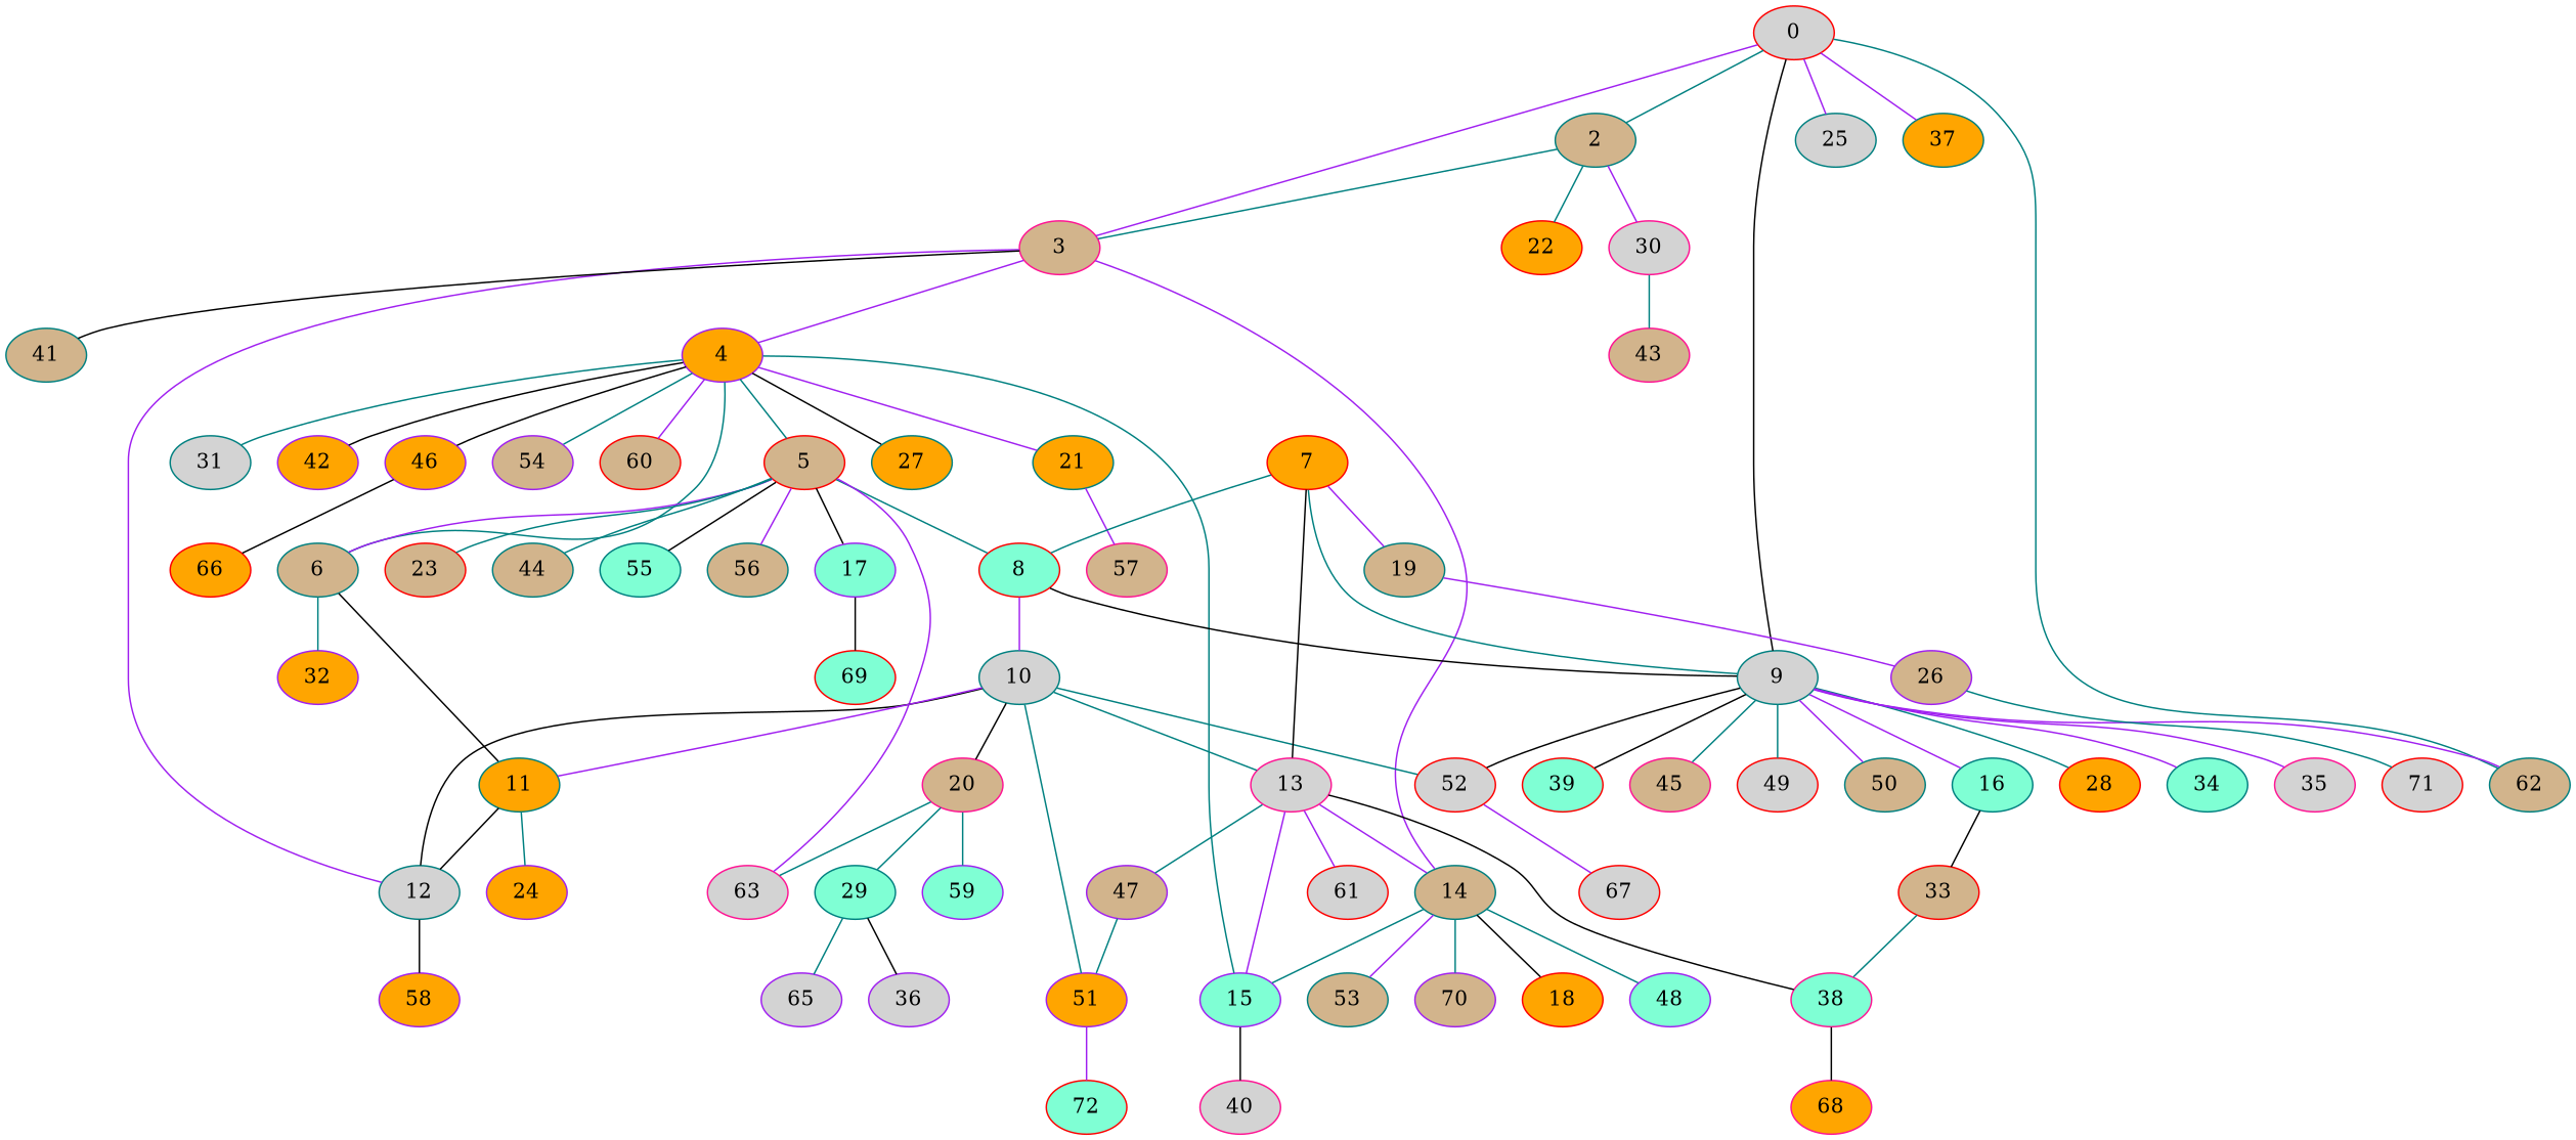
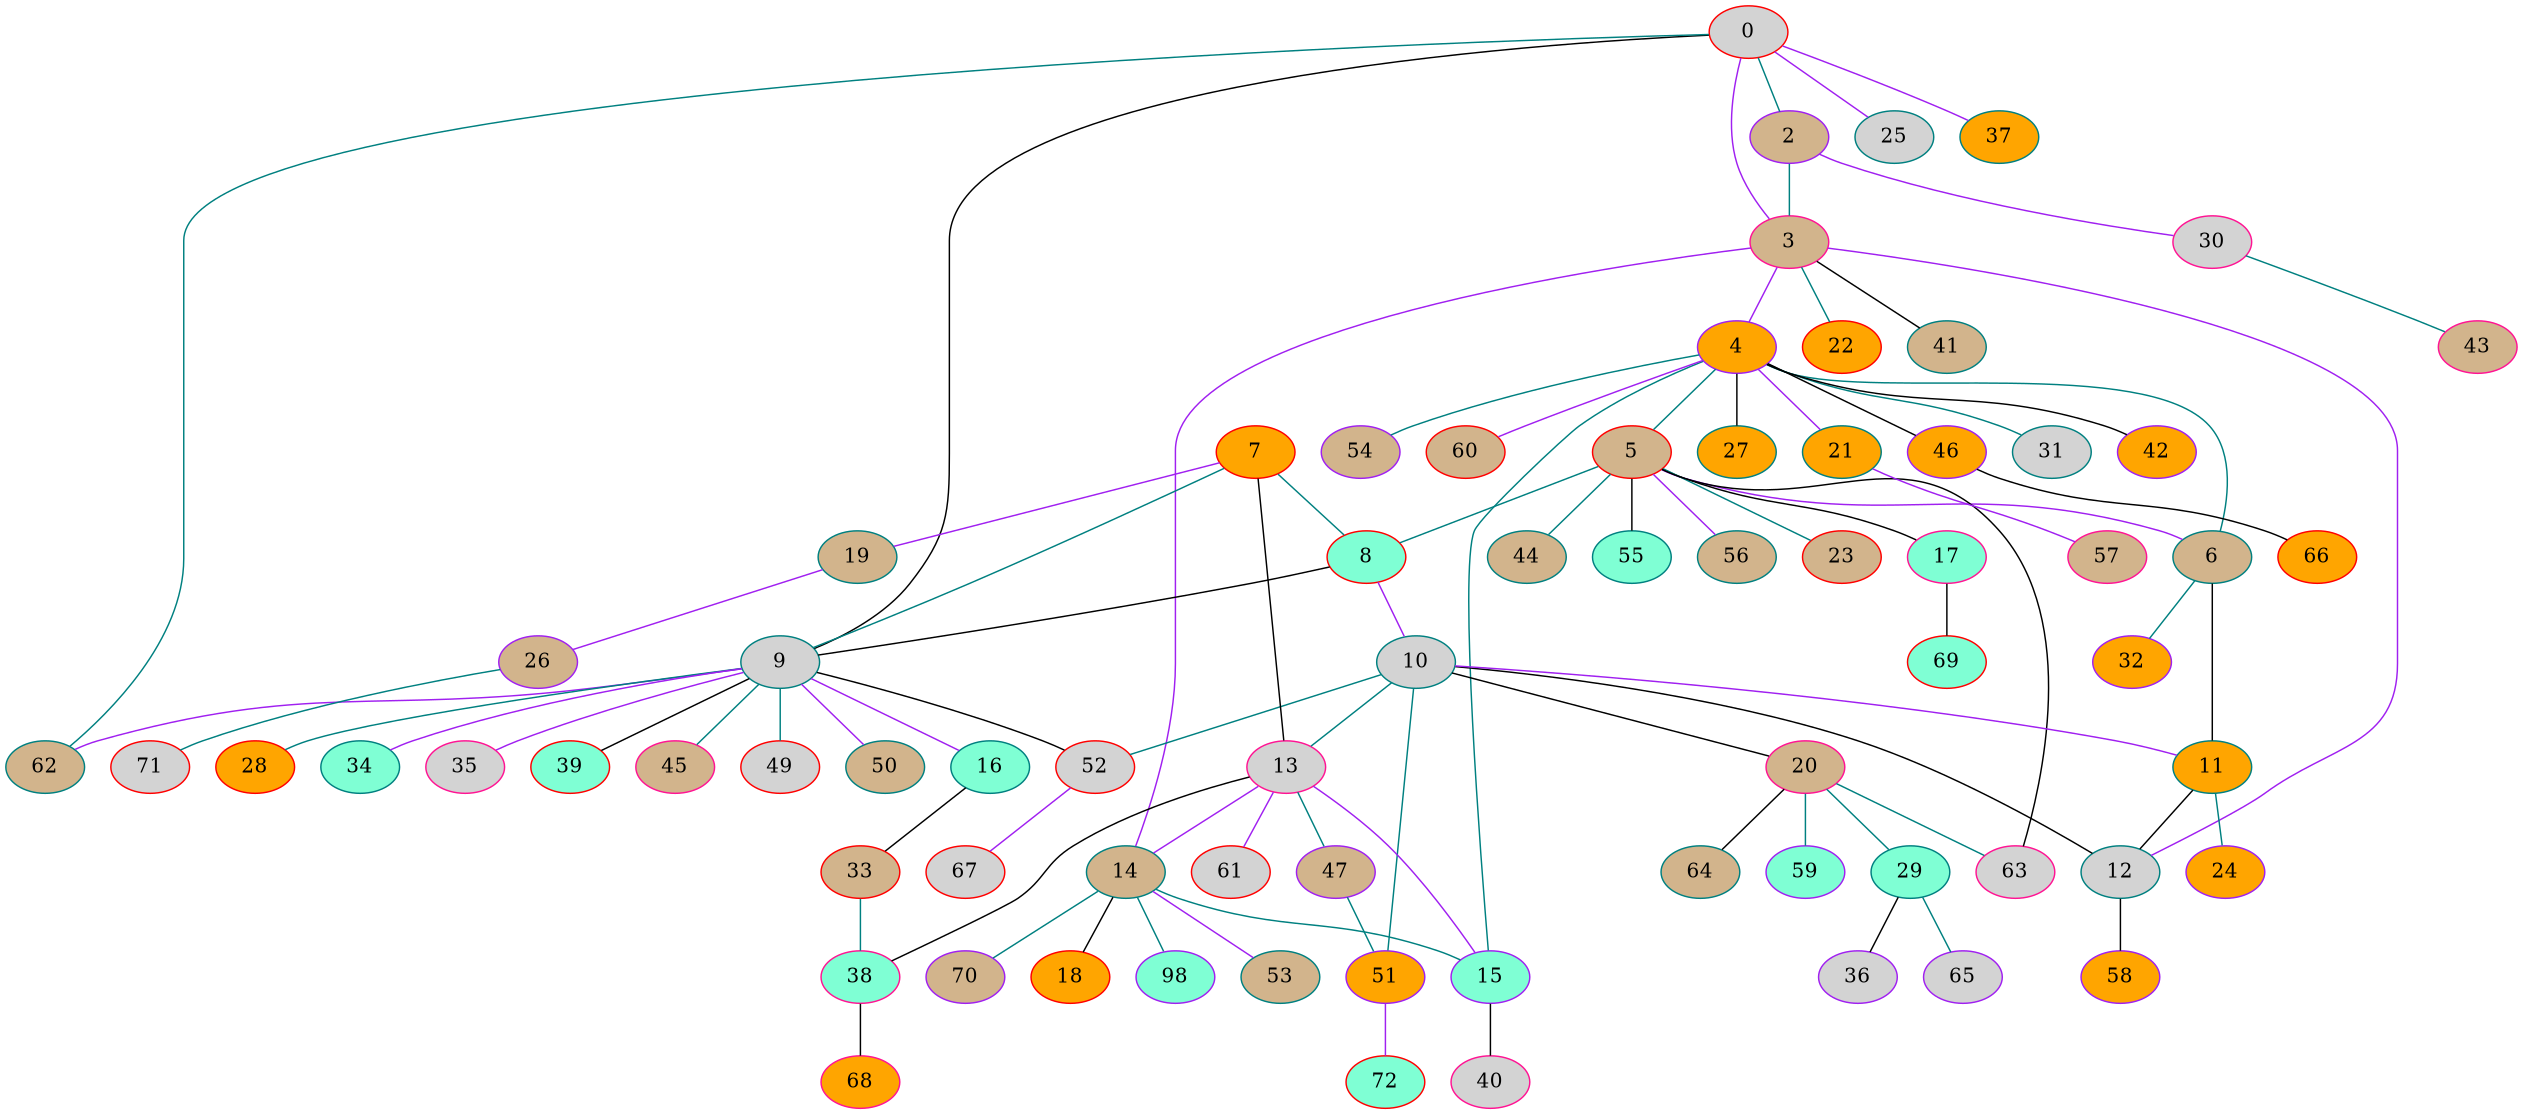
  graph {
    node [color=teal fillcolor=tan style=filled]
    edge [color=teal]
    n1 [color=red fillcolor=lightgrey label=0]
-   2
+   2 [color=purple]
    3 [color=deeppink]
    9 [fillcolor=lightgrey]
    25 [fillcolor=lightgrey]
    37 [fillcolor=orange]
    62
    30 [color=deeppink fillcolor=lightgrey]
    4 [color=purple fillcolor=orange]
    12 [fillcolor=lightgrey]
    14
    22 [color=red fillcolor=orange]
    41
    16 [fillcolor=aquamarine]
    28 [color=red fillcolor=orange]
    34 [fillcolor=aquamarine]
    35 [color=deeppink fillcolor=lightgrey]
    39 [color=red fillcolor=aquamarine]
    45 [color=deeppink]
    49 [color=red fillcolor=lightgrey]
    50
    52 [color=red fillcolor=lightgrey]
    43 [color=deeppink]
    5 [color=red]
    6
    15 [color=purple fillcolor=aquamarine]
    21 [fillcolor=orange]
    27 [fillcolor=orange]
    31 [fillcolor=lightgrey]
    42 [color=purple fillcolor=orange]
    46 [color=purple fillcolor=orange]
    54 [color=purple]
    60 [color=red]
    58 [color=purple fillcolor=orange]
    18 [color=red fillcolor=orange]
-   48 [color=purple fillcolor=aquamarine]
+   48 [color=purple fillcolor=aquamarine label=98]
    53
    70 [color=purple]
    8 [color=red fillcolor=aquamarine]
-   17 [color=purple fillcolor=aquamarine]
+   17 [color=deeppink fillcolor=aquamarine]
    23 [color=red]
    44
    55 [fillcolor=aquamarine]
    56
    63 [color=deeppink fillcolor=lightgrey]
    11 [fillcolor=orange]
    32 [color=purple fillcolor=orange]
    40 [color=deeppink fillcolor=lightgrey]
    57 [color=deeppink]
    66 [color=red fillcolor=orange]
    10 [fillcolor=lightgrey]
    69 [color=red fillcolor=aquamarine]
    24 [color=purple fillcolor=orange]
    7 [color=red fillcolor=orange]
    13 [color=deeppink fillcolor=lightgrey]
    19
    38 [color=deeppink fillcolor=aquamarine]
    47 [color=purple]
    61 [color=red fillcolor=lightgrey]
    26 [color=purple]
    20 [color=deeppink]
    51 [color=purple fillcolor=orange]
    33 [color=red]
    67 [color=red fillcolor=lightgrey]
    29 [fillcolor=aquamarine]
    59 [color=purple fillcolor=aquamarine]
+   64
    72 [color=red fillcolor=aquamarine]
    68 [color=deeppink fillcolor=orange]
    71 [color=red fillcolor=lightgrey]
    36 [color=purple fillcolor=lightgrey]
    65 [color=purple fillcolor=lightgrey]
    n1 -- 2
    n1 -- 3 [color=purple]
    n1 -- 9 [color=black]
    n1 -- 25 [color=purple]
    n1 -- 37 [color=purple]
    n1 -- 62
    2 -- 3
    2 -- 30 [color=purple]
    3 -- 4 [color=purple]
    3 -- 12 [color=purple]
    3 -- 14 [color=purple]
-   2 -- 22
+   3 -- 22
    3 -- 41 [color=black]
    9 -- 62 [color=purple]
    9 -- 16 [color=purple]
    9 -- 28
    9 -- 34 [color=purple]
    9 -- 35 [color=purple]
    9 -- 39 [color=black]
    9 -- 45
    9 -- 49
    9 -- 50 [color=purple]
    9 -- 52 [color=black]
    30 -- 43
    4 -- 5
    4 -- 6
    4 -- 15
    4 -- 21 [color=purple]
    4 -- 27 [color=black]
    4 -- 31
    4 -- 42 [color=black]
    4 -- 46 [color=black]
    4 -- 54
    4 -- 60 [color=purple]
    12 -- 58 [color=black]
    14 -- 15
    14 -- 18 [color=black]
    14 -- 48
    14 -- 53 [color=purple]
    14 -- 70
    16 -- 33 [color=black]
    52 -- 67 [color=purple]
    5 -- 6 [color=purple]
    5 -- 8
    5 -- 17 [color=black]
    5 -- 23
    5 -- 44
    5 -- 55 [color=black]
    5 -- 56 [color=purple]
-   5 -- 63 [color=purple]
+   5 -- 63 [color=black]
    6 -- 11 [color=black]
    6 -- 32
    15 -- 40 [color=black]
    21 -- 57 [color=purple]
    46 -- 66 [color=black]
    8 -- 9 [color=black]
    8 -- 10 [color=purple]
    17 -- 69 [color=black]
    11 -- 12 [color=black]
    11 -- 24
    10 -- 12 [color=black]
    10 -- 52
    10 -- 11 [color=purple]
    10 -- 13
    10 -- 20 [color=black]
    10 -- 51
    7 -- 9
    7 -- 8
    7 -- 13 [color=black]
    7 -- 19 [color=purple]
    13 -- 14 [color=purple]
    13 -- 15 [color=purple]
    13 -- 38 [color=black]
    13 -- 47
    13 -- 61 [color=purple]
    19 -- 26 [color=purple]
    38 -- 68 [color=black]
    47 -- 51
    26 -- 71
    20 -- 63
    20 -- 29
    20 -- 59
+   20 -- 64 [color=black]
    51 -- 72 [color=purple]
    33 -- 38
    29 -- 36 [color=black]
    29 -- 65
  }
